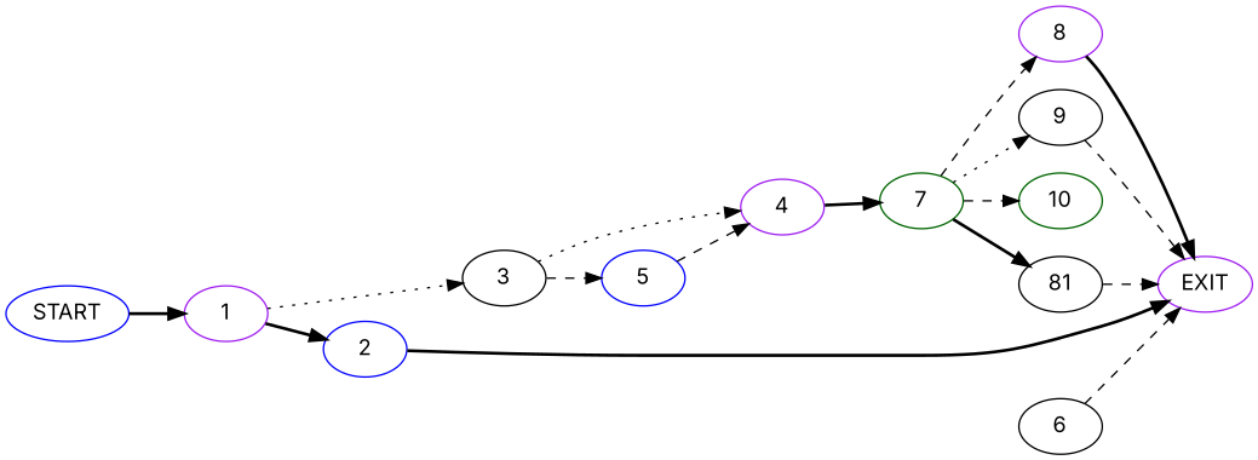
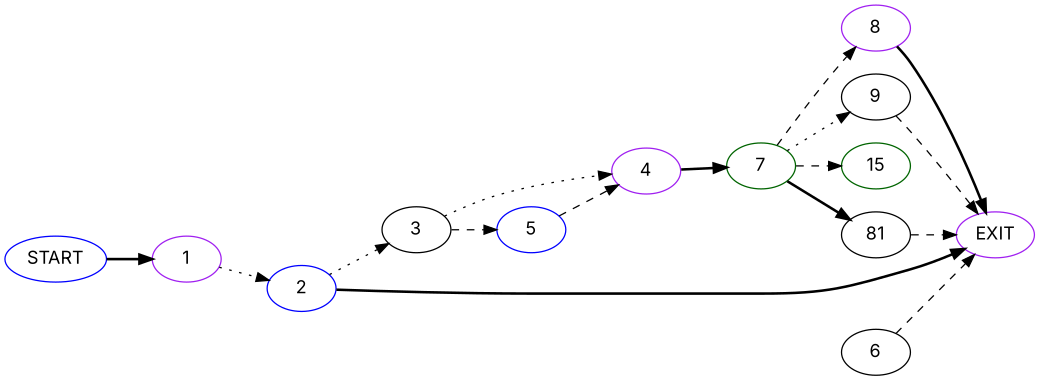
  digraph {
    fontname=Inter
    rankdir=LR
    node [color=purple fontname=Inter]
    edge [fontname=Inter style=dashed]
    n1 [color=blue label=START]
    1
    2 [color=blue]
    3 [color=black]
    n5 [label=EXIT]
    4
    5 [color=blue]
    7 [color=darkgreen]
    6 [color=black]
    8
    9 [color=black]
-   10 [color=darkgreen]
+   10 [color=darkgreen label=15]
    n13 [color=black label=81]
    n1 -> 1 [style=bold]
-   1 -> 2 [style=bold]
-   1 -> 3 [style=dotted]
+   1 -> 2 [style=dotted]
+   2 -> 3 [style=dotted]
    2 -> n5 [style=bold]
    3 -> 4 [style=dotted]
    3 -> 5
    4 -> 7 [style=bold]
    5 -> 4
    7 -> 8
    7 -> 9 [style=dotted]
    7 -> 10
    7 -> n13 [style=bold]
    6 -> n5
    8 -> n5 [style=bold]
    9 -> n5
    n13 -> n5
  }
